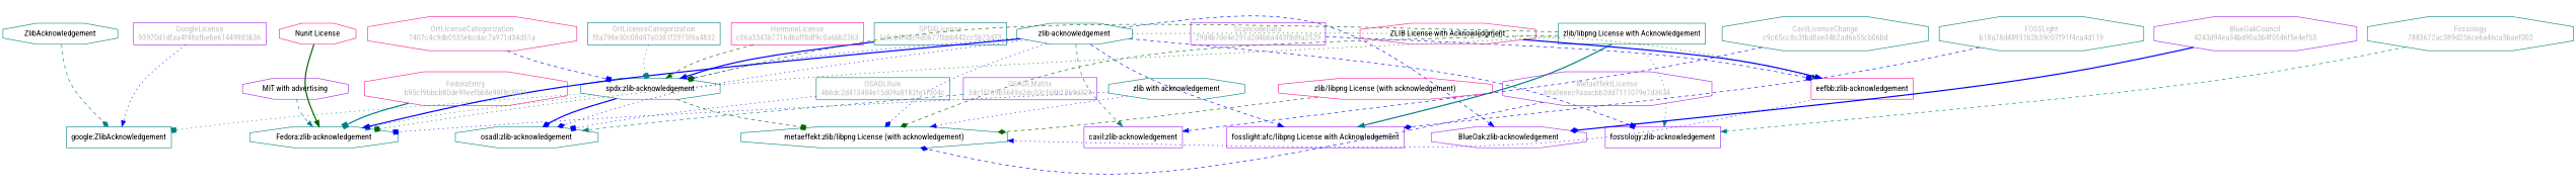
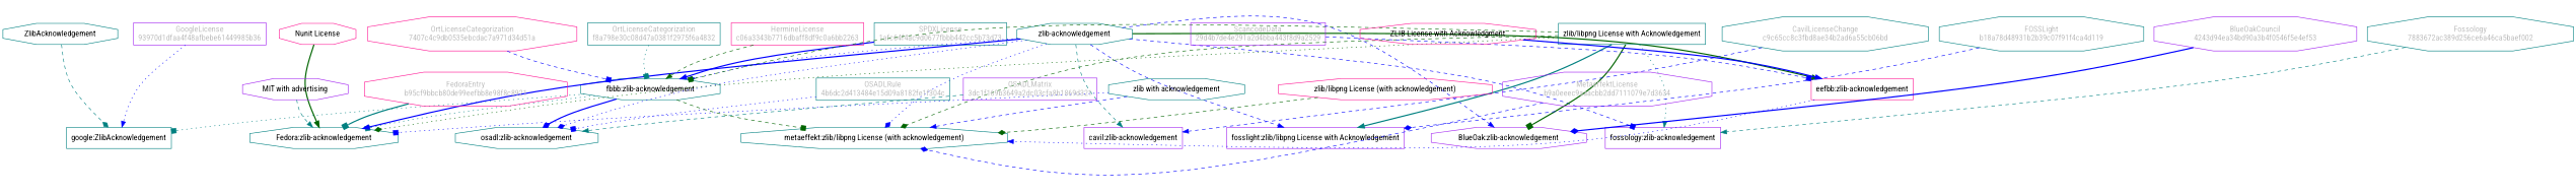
  strict digraph {
    fontname="Roboto Condensed"
    splines=curved
    node [color=teal fontname="Roboto Condensed" shape=octagon]
    edge [arrowhead=normal color=blue fontname="Roboto Condensed" style=dashed weight=0.5]
    n1 [color=deeppink label="Nunit License"]
    n2 [label="Fedora:zlib-acknowledgement"]
    n3 [fillcolor="beige;1" fontcolor=gray label="SPDXLicense\n1afc64f4ac9d0677fbbb442cc5b73d73" shape=box]
-   n4 [label="spdx:zlib-acknowledgement"]
+   n4 [label="fbbb:zlib-acknowledgement"]
    n5 [label="google:ZlibAcknowledgement" shape=box]
    n6 [label="osadl:zlib-acknowledgement"]
    n7 [label="metaeffekt:zlib/libpng License (with acknowledgement)"]
    n8 [label="zlib-acknowledgement"]
    n9 [color=purple label="BlueOak:zlib-acknowledgement"]
    n10 [color=deeppink label="eefbb:zlib-acknowledgement" shape=box]
    n11 [color=purple label="fossology:zlib-acknowledgement" shape=box]
    n12 [color=purple label="cavil:zlib-acknowledgement" shape=box]
-   n13 [color=purple label="fosslight:afc/libpng License with Acknowledgement" shape=box]
+   n13 [color=purple label="fosslight:zlib/libpng License with Acknowledgement" shape=box]
    n14 [label="zlib/libpng License with Acknowledgement" shape=box]
    n15 [color=purple fillcolor="beige;1" fontcolor=gray label="GoogleLicense\n93970d1dfaa4f48afbebe61449985b36" shape=box]
    n16 [label=ZlibAcknowledgement]
    n17 [color=purple label="MIT with advertising"]
    n18 [color=deeppink fillcolor="beige;1" fontcolor=gray label="FedoraEntry\nb95cf9bbcb80de99eefbb8e98f8c8921"]
    n19 [label="zlib with acknowledgement"]
    n20 [color=purple fillcolor="beige;1" fontcolor=gray label="BlueOakCouncil\n4243d94ea34bd90a3b4f0546f5e4ef53"]
    n21 [fillcolor="beige;1" fontcolor=gray label="OSADLRule\n4b6dc2d413484e15d09a8182fe1f304c" shape=box]
    n22 [color=purple fillcolor="beige;1" fontcolor=gray label="OSADLMatrix\n3dc1f169b3649a2dc03cfa8b1869d321" shape=box]
    n23 [color=purple fillcolor="beige;1" fontcolor=gray label="ScancodeData\n29d4b7de4e291a2d4bba443f8d9a2529" shape=box]
    n24 [color=deeppink label="ZLIB License with Acknowledgment"]
    n25 [fillcolor="beige;1" fontcolor=gray label="Fossology\n7883672ac389d256ce6a46ca5baef002"]
    n26 [color=deeppink fillcolor="beige;1" fontcolor=gray label="OrtLicenseCategorization\n7407c4c9db0535ebcdac7a971d34d51a"]
    n27 [fillcolor="beige;1" fontcolor=gray label="OrtLicenseCategorization\nf8a798e30c08d47a0381f2975f6a4832" shape=box]
    n28 [fillcolor="beige;1" fontcolor=gray label="CavilLicenseChange\nc9c65cc8c3fbd8ae34b2ad6a55cb06bd"]
    n29 [color=purple fillcolor="beige;1" fontcolor=gray label="MetaeffektLicense\nb9a0eeec9aaacbb2dd7111079e7d3634"]
    n30 [color=deeppink label="zlib/libpng License (with acknowledgement)"]
    n31 [color=deeppink fillcolor="beige;1" fontcolor=gray label="HermineLicense\nc06a3343b7716dbaff8df9c0a6bb2263" shape=box]
    n32 [fillcolor="beige;1" fontcolor=gray label="FOSSLight\nb18a78d48931b2b39c07f91f4ca4d119"]
    n1 -> n2 [color=darkgreen style=bold]
    n3 -> n4 [style=bold]
    n4 -> n2 [arrowhead=box color=teal style=dotted weight=0.7]
    n4 -> n5 [arrowhead=box color=teal style=dotted weight=0.7]
    n4 -> n6 [arrowhead=diamond style=bold weight=0.7]
    n4 -> n7 [arrowhead=box color=darkgreen weight=0.7]
    n8 -> n2 [style=bold weight=0.7]
    n8 -> n4 [arrowhead=diamond style=dotted weight=0.7]
    n8 -> n6 [arrowhead=diamond style=dotted weight=0.7]
    n8 -> n7 [arrowhead=diamond style=dotted]
    n8 -> n9 [weight=0.7]
-   n8 -> n10 [color=darkgreen style=dotted weight=0.7]
+   n8 -> n10 [color=darkgreen style=bold weight=0.7]
    n8 -> n11 [arrowhead=box weight=0.7]
    n8 -> n12 [color=teal weight=0.7]
    n8 -> n13 [weight=0.7]
    n10 -> n7 [style=dotted]
-   n14 -> n2 [arrowhead=box color=darkgreen style=dotted]
+   n14 -> n2 [arrowhead=diamond color=darkgreen style=dotted]
    n14 -> n4 [arrowhead=box color=darkgreen weight=0.7]
    n14 -> n7 [arrowhead=diamond color=darkgreen]
+   n14 -> n9 [arrowhead=box color=darkgreen style=bold weight=0.7]
    n14 -> n11 [color=teal style=dotted weight=0.7]
    n14 -> n13 [color=teal style=bold weight=0.7]
    n15 -> n5 [style=dotted]
    n16 -> n5 [arrowhead=diamond color=teal weight=0.7]
    n17 -> n2 [color=teal]
    n18 -> n2 [arrowhead=box color=teal style=bold]
    n19 -> n2 [arrowhead=box style=dotted]
-   n19 -> n7 [style=dotted]
+   n19 -> n7
    n20 -> n9 [arrowhead=diamond style=bold]
    n21 -> n6 [arrowhead=box style=dotted]
    n22 -> n6 [color=teal]
    n23 -> n10 [arrowhead=box]
    n24 -> n10 [style=bold weight=0.7]
    n25 -> n11 [color=teal]
    n26 -> n4 [arrowhead=box]
    n27 -> n4 [arrowhead=box color=teal style=dotted]
    n28 -> n12
    n29 -> n7 [arrowhead=diamond]
    n30 -> n7 [arrowhead=diamond color=darkgreen weight=0.7]
    n31 -> n4 [color=darkgreen]
    n32 -> n13 [arrowhead=diamond]
  }
